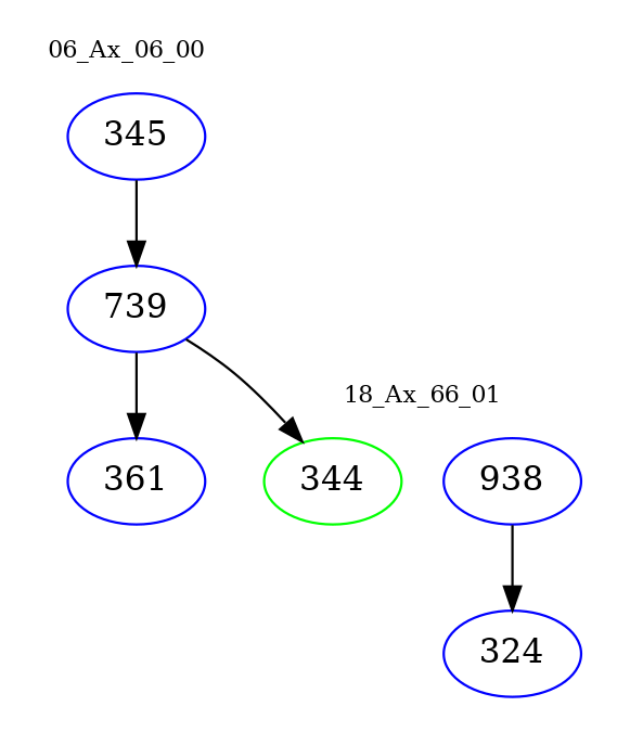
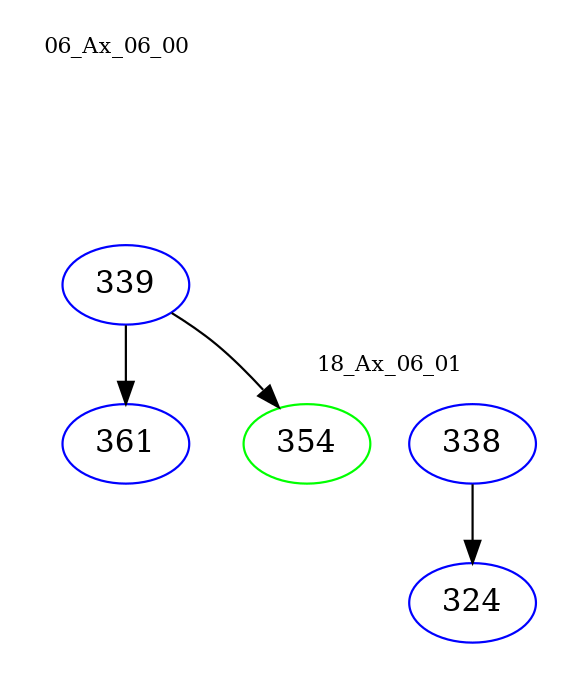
  digraph {
    node [color=blue]
    edge [color=black]
-   n1 [label=345]
-   n2 [label=739]
+   n2 [label=339]
    n3 [label=361]
-   n4 [label=938]
+   n4 [label=338]
    n5 [label=324]
-   n6 [color=green label=344]
+   n6 [color=green label=354]
    subgraph cluster_1 {
      color=white
      fontsize=10
      label="06_Ax_06_00"
-     n1
      n2
      n3
    }
    subgraph cluster_2 {
      color=white
      fontsize=10
-     label="18_Ax_66_01"
+     label="18_Ax_06_01"
      n4
      n5
      n6
    }
-   n1 -> n2
    n2 -> n3
    n2 -> n6
    n4 -> n5
  }
